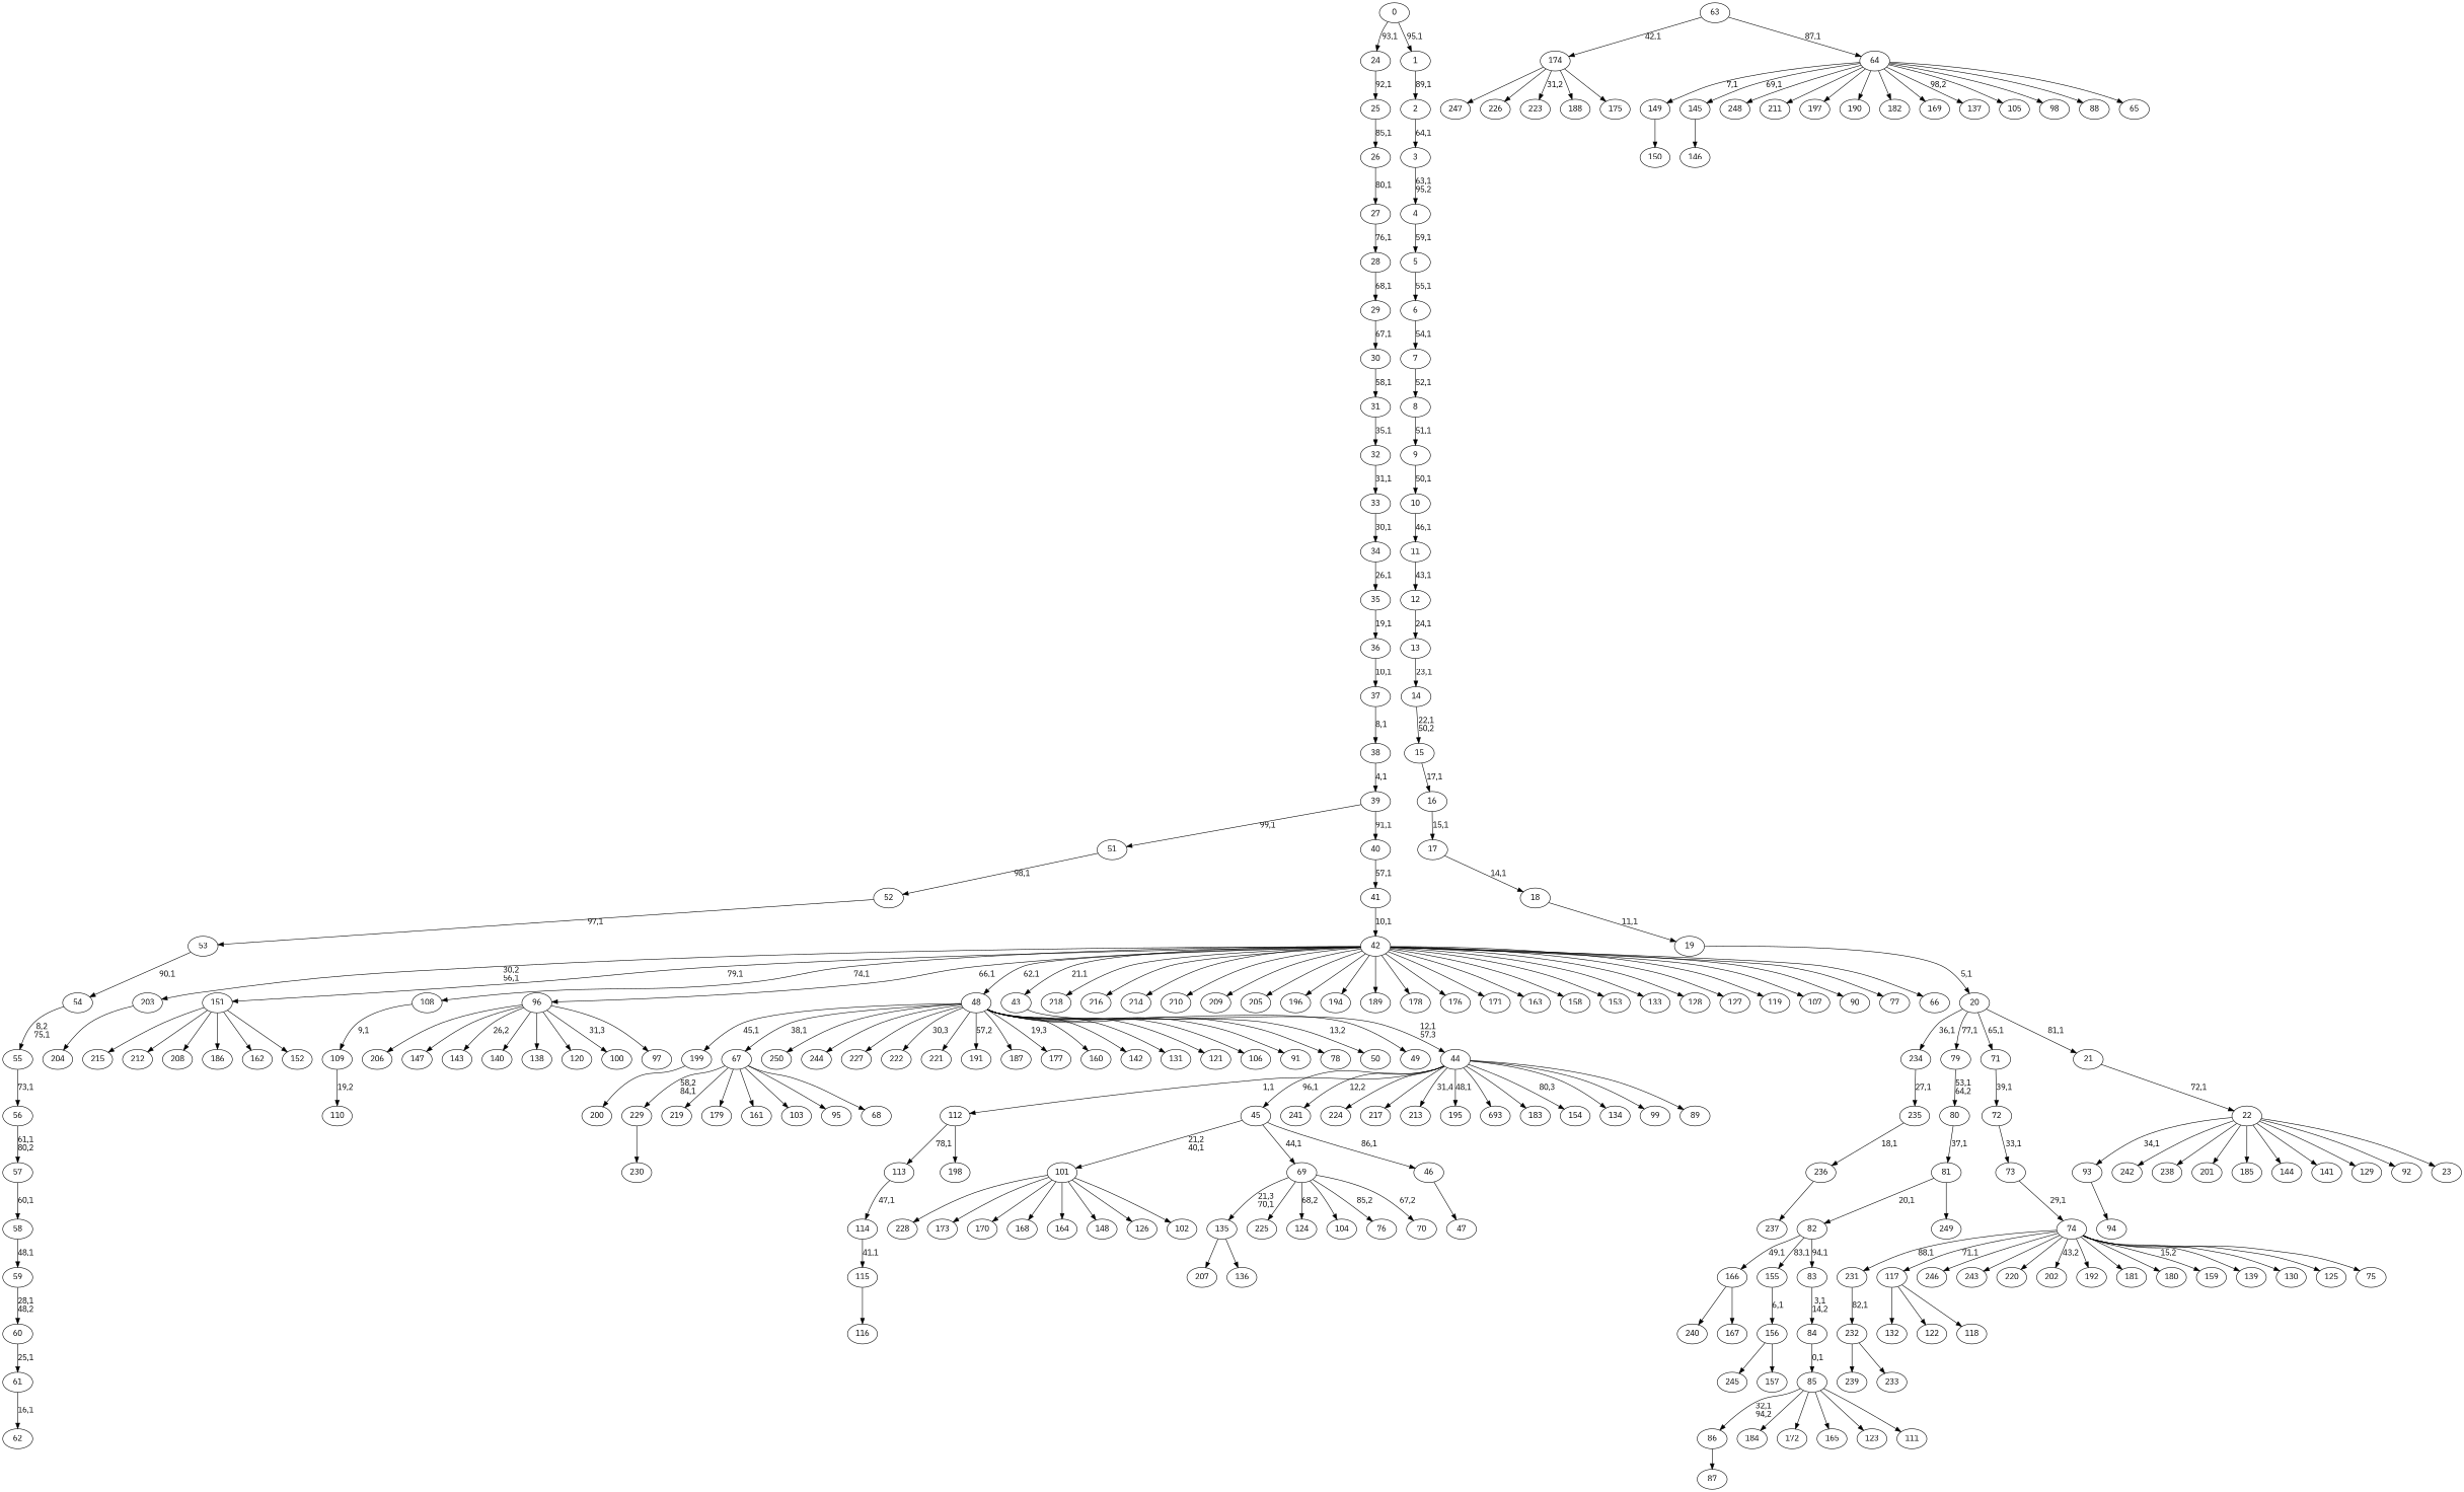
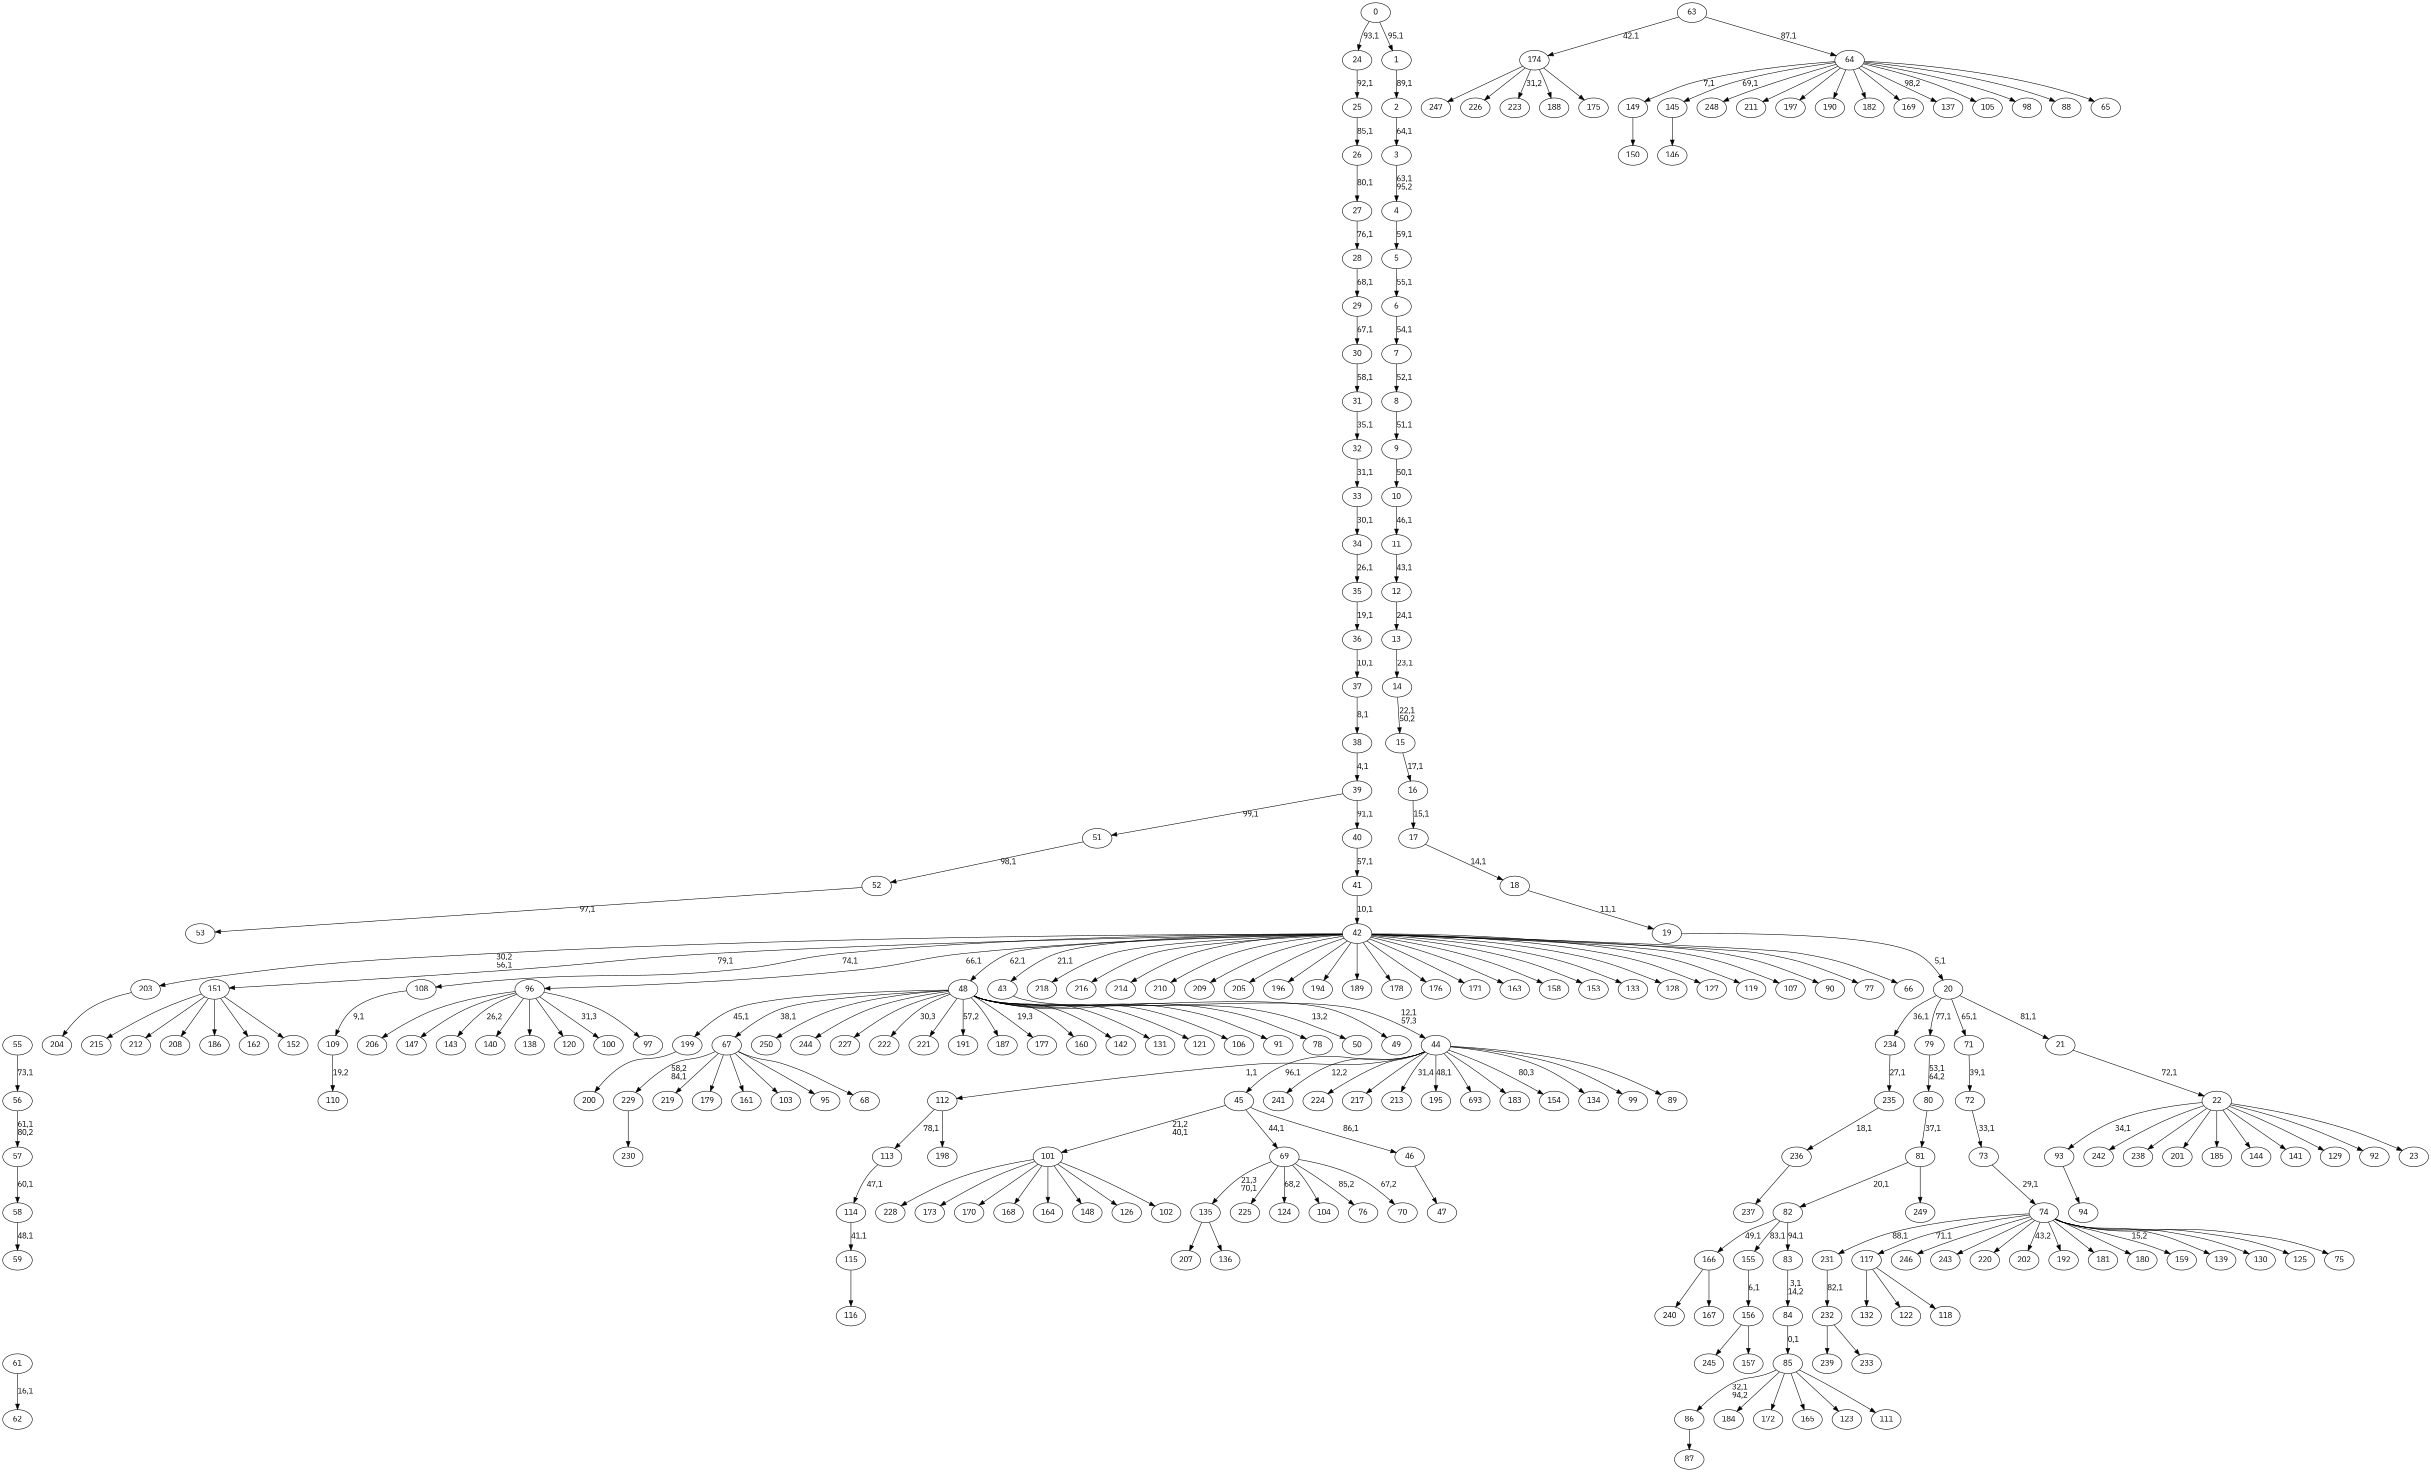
  digraph {
    fontname="IBM Plex Sans"
    node [fontname="IBM Plex Sans"]
    edge [fontname="IBM Plex Sans"]
    236
    237
    235
    234
    232
    239
    233
    231
    229
    230
    203
    204
    199
    200
    174
    247
    226
    223
    188
    175
    166
    240
    167
    156
    245
    157
    155
    151
    215
    212
    208
    186
    162
    152
    149
    150
    145
    146
    135
    207
    136
    117
    132
    122
    118
    115
    116
    114
    113
    112
    198
    109
    110
    108
    101
    228
    173
    170
    168
    164
    148
    126
    102
    96
    206
    147
    143
    140
    138
    120
    100
    97
    93
    94
    86
    87
    85
    184
    172
    165
    123
    111
    84
    83
    82
    81
    249
    80
    79
    74
    246
    243
    220
    202
    192
    181
    180
    159
    139
    130
    125
    75
    73
    72
    71
    69
    225
    124
    104
    76
    70
    67
    219
    179
    161
    103
    95
    68
    64
    248
    211
    197
    190
    182
    169
    137
    105
    98
    88
    65
    63
    61
    62
-   60
    59
    58
    57
    56
    55
-   54
    53
    52
    51
    48
    250
    244
    227
    222
    221
    191
    187
    177
    160
    142
    131
    121
    106
    91
    78
    50
    49
    46
    47
    45
    44
    241
    224
    217
    213
    195
    n171 [label=693]
    183
    154
    134
    99
    89
    43
    42
    218
    216
    214
    210
    209
    205
    196
    194
    189
    178
    176
    171
    163
    158
    153
    133
    128
    127
    119
    107
    90
    77
    66
    41
    40
    39
    38
    37
    36
    35
    34
    33
    32
    31
    30
    29
    28
    27
    26
    25
    24
    22
    242
    238
    201
    185
    144
    141
    129
    92
    23
    21
    20
    19
    18
    17
    16
    15
    14
    13
    12
    11
    10
    9
    8
    7
    6
    5
    4
    3
    2
    1
    0
    236 -> 237
    235 -> 236 [label="18,1"]
    234 -> 235 [label="27,1"]
    232 -> 239
    232 -> 233
    231 -> 232 [label="82,1"]
    229 -> 230
    203 -> 204
    199 -> 200
    174 -> 247
    174 -> 226
    174 -> 223 [label="31,2"]
    174 -> 188
    174 -> 175
    166 -> 240
    166 -> 167
    156 -> 245
    156 -> 157
    155 -> 156 [label="6,1"]
    151 -> 215
    151 -> 212
    151 -> 208
    151 -> 186
    151 -> 162
    151 -> 152
    149 -> 150
    145 -> 146
    135 -> 207
    135 -> 136
    117 -> 132
    117 -> 122
    117 -> 118
    115 -> 116
    114 -> 115 [label="41,1"]
    113 -> 114 [label="47,1"]
    112 -> 113 [label="78,1"]
    112 -> 198
    109 -> 110 [label="19,2"]
    108 -> 109 [label="9,1"]
    101 -> 228
    101 -> 173
    101 -> 170
    101 -> 168
    101 -> 164
    101 -> 148
    101 -> 126
    101 -> 102
    96 -> 206
    96 -> 147
    96 -> 143 [label="26,2"]
    96 -> 140
    96 -> 138
    96 -> 120
    96 -> 100 [label="31,3"]
    96 -> 97
    93 -> 94
    86 -> 87
    85 -> 86 [label="32,1\n94,2"]
    85 -> 184
    85 -> 172
    85 -> 165
    85 -> 123
    85 -> 111
    84 -> 85 [label="0,1"]
    83 -> 84 [label="3,1\n14,2"]
    82 -> 166 [label="49,1"]
    82 -> 155 [label="83,1"]
    82 -> 83 [label="94,1"]
    81 -> 82 [label="20,1"]
    81 -> 249
    80 -> 81 [label="37,1"]
    79 -> 80 [label="53,1\n64,2"]
    74 -> 231 [label="88,1"]
    74 -> 117 [label="71,1"]
    74 -> 246
    74 -> 243
    74 -> 220
    74 -> 202 [label="43,2"]
    74 -> 192
    74 -> 181
    74 -> 180
    74 -> 159 [label="15,2"]
    74 -> 139
    74 -> 130
    74 -> 125
    74 -> 75
    73 -> 74 [label="29,1"]
    72 -> 73 [label="33,1"]
    71 -> 72 [label="39,1"]
    69 -> 135 [label="21,3\n70,1"]
    69 -> 225
    69 -> 124 [label="68,2"]
    69 -> 104
    69 -> 76 [label="85,2"]
    69 -> 70 [label="67,2"]
    67 -> 229 [label="58,2\n84,1"]
    67 -> 219
    67 -> 179
    67 -> 161
    67 -> 103
    67 -> 95
    67 -> 68
    64 -> 149 [label="7,1"]
    64 -> 145 [label="69,1"]
    64 -> 248
    64 -> 211
    64 -> 197
    64 -> 190
    64 -> 182
    64 -> 169
    64 -> 137 [label="98,2"]
    64 -> 105
    64 -> 98
    64 -> 88
    64 -> 65
    63 -> 174 [label="42,1"]
    63 -> 64 [label="87,1"]
    61 -> 62 [label="16,1"]
-   60 -> 61 [label="25,1"]
-   59 -> 60 [label="28,1\n48,2"]
    58 -> 59 [label="48,1"]
    57 -> 58 [label="60,1"]
    56 -> 57 [label="61,1\n80,2"]
    55 -> 56 [label="73,1"]
-   54 -> 55 [label="8,2\n75,1"]
-   53 -> 54 [label="90,1"]
    52 -> 53 [label="97,1"]
    51 -> 52 [label="98,1"]
    48 -> 199 [label="45,1"]
    48 -> 67 [label="38,1"]
    48 -> 250
    48 -> 244
    48 -> 227
    48 -> 222 [label="30,3"]
    48 -> 221
    48 -> 191 [label="57,2"]
    48 -> 187
    48 -> 177 [label="19,3"]
    48 -> 160
    48 -> 142
    48 -> 131
    48 -> 121
    48 -> 106
    48 -> 91
    48 -> 78
    48 -> 50 [label="13,2"]
    48 -> 49
    46 -> 47
    45 -> 101 [label="21,2\n40,1"]
    45 -> 69 [label="44,1"]
    45 -> 46 [label="86,1"]
    44 -> 112 [label="1,1"]
    44 -> 45 [label="96,1"]
    44 -> 241 [label="12,2"]
    44 -> 224
    44 -> 217
    44 -> 213 [label="31,4"]
    44 -> 195 [label="48,1"]
    44 -> n171
    44 -> 183
    44 -> 154 [label="80,3"]
    44 -> 134
    44 -> 99
    44 -> 89
    43 -> 44 [label="12,1\n57,3"]
    42 -> 203 [label="30,2\n56,1"]
    42 -> 151 [label="79,1"]
    42 -> 108 [label="74,1"]
    42 -> 96 [label="66,1"]
    42 -> 48 [label="62,1"]
    42 -> 43 [label="21,1"]
    42 -> 218
    42 -> 216
    42 -> 214
    42 -> 210
    42 -> 209
    42 -> 205
    42 -> 196
    42 -> 194
    42 -> 189
    42 -> 178
    42 -> 176
    42 -> 171
    42 -> 163
    42 -> 158
    42 -> 153
    42 -> 133
    42 -> 128
    42 -> 127
    42 -> 119
    42 -> 107
    42 -> 90
    42 -> 77
    42 -> 66
    41 -> 42 [label="10,1"]
    40 -> 41 [label="57,1"]
    39 -> 51 [label="99,1"]
    39 -> 40 [label="91,1"]
    38 -> 39 [label="4,1"]
    37 -> 38 [label="8,1"]
    36 -> 37 [label="10,1"]
    35 -> 36 [label="19,1"]
    34 -> 35 [label="26,1"]
    33 -> 34 [label="30,1"]
    32 -> 33 [label="31,1"]
    31 -> 32 [label="35,1"]
    30 -> 31 [label="58,1"]
    29 -> 30 [label="67,1"]
    28 -> 29 [label="68,1"]
    27 -> 28 [label="76,1"]
    26 -> 27 [label="80,1"]
    25 -> 26 [label="85,1"]
    24 -> 25 [label="92,1"]
    22 -> 93 [label="34,1"]
    22 -> 242
    22 -> 238
    22 -> 201
    22 -> 185
    22 -> 144
    22 -> 141
    22 -> 129
    22 -> 92
    22 -> 23
    21 -> 22 [label="72,1"]
    20 -> 234 [label="36,1"]
    20 -> 79 [label="77,1"]
    20 -> 71 [label="65,1"]
    20 -> 21 [label="81,1"]
    19 -> 20 [label="5,1"]
    18 -> 19 [label="11,1"]
    17 -> 18 [label="14,1"]
    16 -> 17 [label="15,1"]
    15 -> 16 [label="17,1"]
    14 -> 15 [label="22,1\n50,2"]
    13 -> 14 [label="23,1"]
    12 -> 13 [label="24,1"]
    11 -> 12 [label="43,1"]
    10 -> 11 [label="46,1"]
    9 -> 10 [label="50,1"]
    8 -> 9 [label="51,1"]
    7 -> 8 [label="52,1"]
    6 -> 7 [label="54,1"]
    5 -> 6 [label="55,1"]
    4 -> 5 [label="59,1"]
    3 -> 4 [label="63,1\n95,2"]
    2 -> 3 [label="64,1"]
    1 -> 2 [label="89,1"]
    0 -> 24 [label="93,1"]
    0 -> 1 [label="95,1"]
  }
